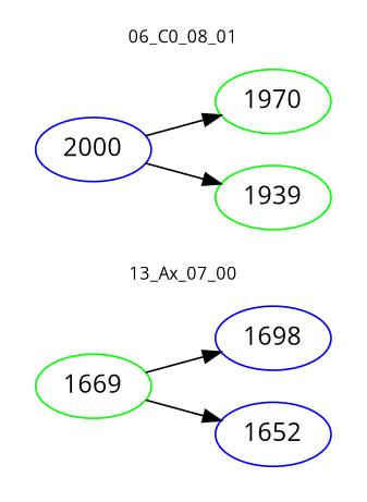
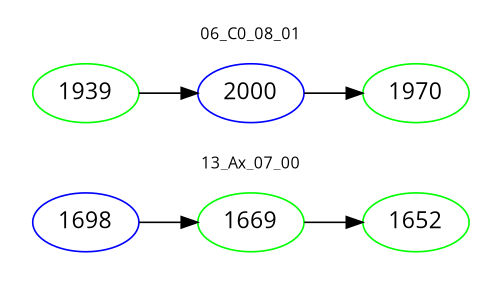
  digraph {
    fontname="Open Sans"
    rankdir=LR
    node [color=green fontname="Open Sans"]
    edge [color=black fontname="Open Sans"]
    n1 [label=1669]
-   n2 [color=blue label=1652]
+   n2 [label=1652]
    n3 [color=blue label=1698]
    n4 [label=1939]
    n5 [color=blue label=2000]
    n6 [label=1970]
    subgraph cluster_1 {
      color=white
      fontsize=10
      label="13_Ax_07_00"
      n1
      n2
      n3
    }
    subgraph cluster_2 {
      color=white
      fontsize=10
      label="06_C0_08_01"
      n4
      n5
      n6
    }
    n1 -> n2
-   n1 -> n3
-   n5 -> n4
+   n3 -> n1
+   n4 -> n5
    n5 -> n6
  }
